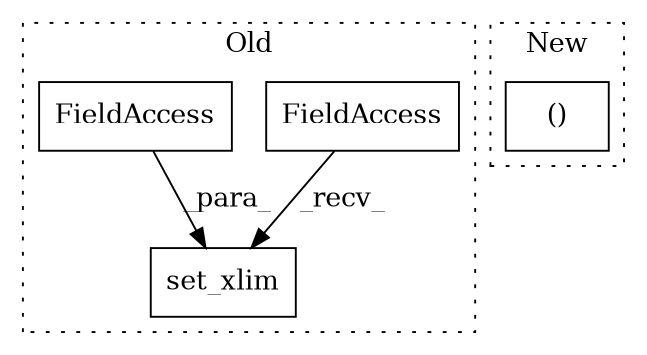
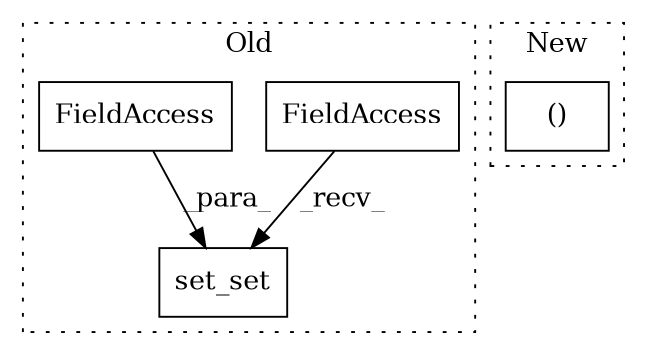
  digraph {
    node [a=22 shape=box]
-   n1 [a=32 l="9,1" label=set_xlim s="1067,1081"]
+   n1 [a=32 l="9,1" label=set_set s="1067,1081"]
    n2 [l=5 label=FieldAccess s=1061]
    n3 [l=2 label=FieldAccess s=1076]
    n4 [a=106 l=18 label="()" s=615]
    subgraph cluster_1 {
      label=Old
      style=dotted
      n1
      n2
      n3
    }
    subgraph cluster_2 {
      label=New
      style=dotted
      n4
    }
    n2 -> n1 [label=_recv_]
    n3 -> n1 [label=_para_]
  }
